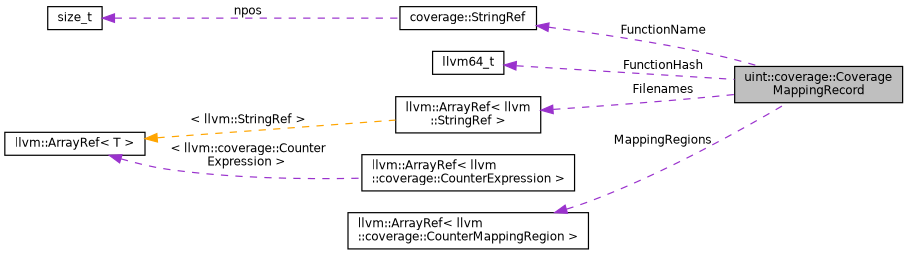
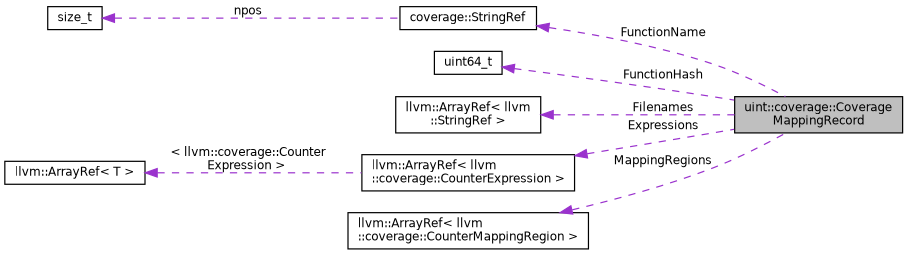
  digraph {
    rankdir=LR
    node [color=black fontname=Helvetica fontsize=10 shape=box]
    edge [color=darkorchid3 dir=back fontname=Helvetica fontsize=10 labelfontname=Helvetica labelfontsize=10 style=dashed]
    n1 [fillcolor=grey75 fontcolor=black height=0.2 label="uint::coverage::Coverage\lMappingRecord" style=filled width=0.4]
    n2 [height=0.2 label="coverage::StringRef" width=0.4]
    n3 [height=0.2 label=size_t width=0.4]
-   n4 [height=0.2 label=llvm64_t width=0.4]
+   n4 [height=0.2 label=uint64_t width=0.4]
    n5 [height=0.2 label="llvm::ArrayRef\< llvm\l::StringRef \>" width=0.4]
    n6 [height=0.2 label="llvm::ArrayRef\< T \>" width=0.4]
    n7 [height=0.2 label="llvm::ArrayRef\< llvm\l::coverage::CounterExpression \>" width=0.4]
    n8 [height=0.2 label="llvm::ArrayRef\< llvm\l::coverage::CounterMappingRegion \>" width=0.4]
    n2 -> n1 [label=" FunctionName"]
    n3 -> n2 [label=" npos"]
    n4 -> n1 [label=" FunctionHash"]
    n5 -> n1 [label=" Filenames"]
-   n6 -> n5 [color=orange label=" \< llvm::StringRef \>"]
    n6 -> n7 [label=" \< llvm::coverage::Counter\lExpression \>"]
+   n7 -> n1 [label=" Expressions"]
    n8 -> n1 [label=" MappingRegions"]
  }
